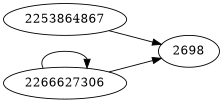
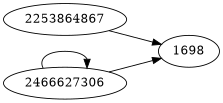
  digraph {
    rankdir=LR
    2253864867
-   1698 [label=2698]
-   2466627306 [label=2266627306]
+   1698
+   2466627306
    2253864867 -> 1698
    2466627306 -> 1698
    2466627306 -> 2466627306
  }
